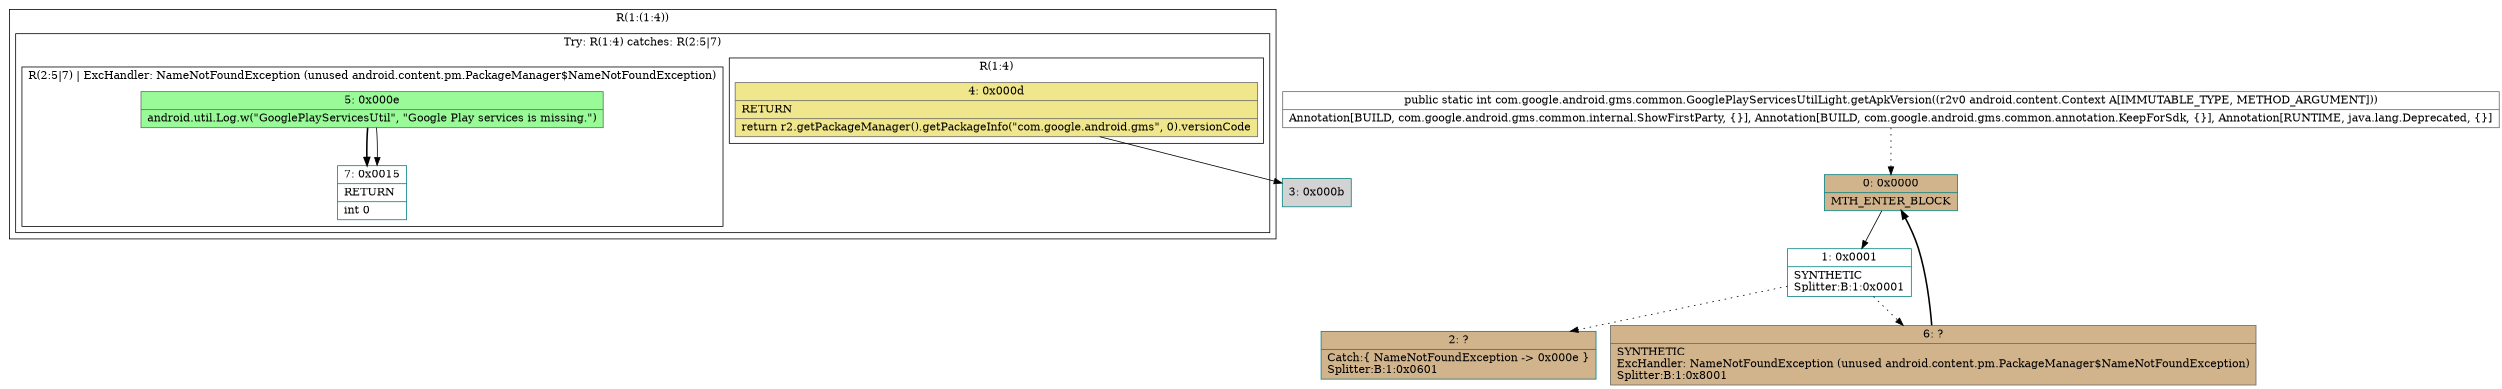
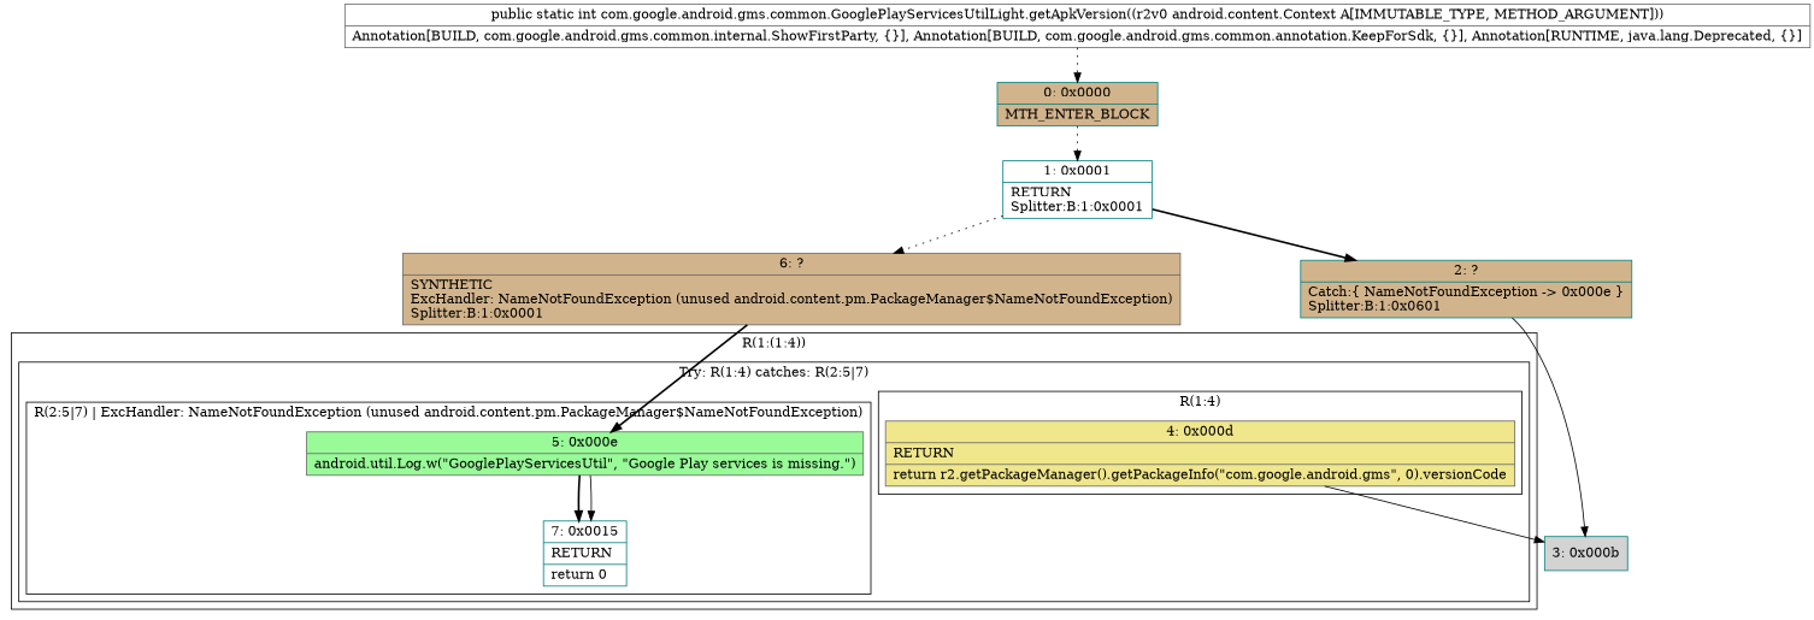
  digraph {
    node [color=teal fillcolor=white shape=record style=filled]
    edge [style=dotted]
    n1 [color=gray40 fillcolor=khaki label="{4\:\ 0x000d|RETURN\l|return r2.getPackageManager().getPackageInfo(\"com.google.android.gms\", 0).versionCode\l}"]
    n2 [color=gray40 fillcolor=palegreen label="{5\:\ 0x000e|android.util.Log.w(\"GooglePlayServicesUtil\", \"Google Play services is missing.\")\l}"]
-   n3 [label="{7\:\ 0x0015|RETURN\l|int 0\l}"]
+   n3 [label="{7\:\ 0x0015|RETURN\l|return 0\l}"]
    n4 [fillcolor=lightgrey label="{3\:\ 0x000b}"]
    n5 [fillcolor=tan label="{0\:\ 0x0000|MTH_ENTER_BLOCK\l}"]
-   n6 [label="{1\:\ 0x0001|SYNTHETIC\lSplitter:B:1:0x0001\l}"]
+   n6 [label="{1\:\ 0x0001|RETURN\lSplitter:B:1:0x0001\l}"]
    n7 [fillcolor=tan label="{2\:\ ?|Catch:\{ NameNotFoundException \-\> 0x000e \}\lSplitter:B:1:0x0601\l}"]
-   n8 [color=gray40 fillcolor=tan label="{6\:\ ?|SYNTHETIC\lExcHandler: NameNotFoundException (unused android.content.pm.PackageManager$NameNotFoundException)\lSplitter:B:1:0x8001\l}"]
+   n8 [color=gray40 fillcolor=tan label="{6\:\ ?|SYNTHETIC\lExcHandler: NameNotFoundException (unused android.content.pm.PackageManager$NameNotFoundException)\lSplitter:B:1:0x0001\l}"]
    n9 [color=gray40 label="{public static int com.google.android.gms.common.GooglePlayServicesUtilLight.getApkVersion((r2v0 android.content.Context A[IMMUTABLE_TYPE, METHOD_ARGUMENT]))  | Annotation[BUILD, com.google.android.gms.common.internal.ShowFirstParty, \{\}], Annotation[BUILD, com.google.android.gms.common.annotation.KeepForSdk, \{\}], Annotation[RUNTIME, java.lang.Deprecated, \{\}]\l}"]
    subgraph cluster_1 {
      label="R(1:(1:4))"
      subgraph cluster_2 {
        label="Try: R(1:4) catches: R(2:5|7)"
        subgraph cluster_3 {
          label="R(1:4)"
          n1
        }
        subgraph cluster_4 {
          label="R(2:5|7) | ExcHandler: NameNotFoundException (unused android.content.pm.PackageManager$NameNotFoundException)\l"
          n2
          n3
        }
      }
    }
    subgraph cluster_5 {
      label="R(2:5|7) | ExcHandler: NameNotFoundException (unused android.content.pm.PackageManager$NameNotFoundException)\l"
    }
    n1 -> n4 [style=solid]
    n2 -> n3 [style=bold]
    n2 -> n3 [style=solid]
-   n5 -> n6 [style=solid]
-   n6 -> n7
+   n5 -> n6
+   n6 -> n7 [style=bold]
    n6 -> n8
-   n8 -> n5 [style=bold]
+   n7 -> n4 [style=solid]
+   n8 -> n2 [style=bold]
    n9 -> n5
  }
